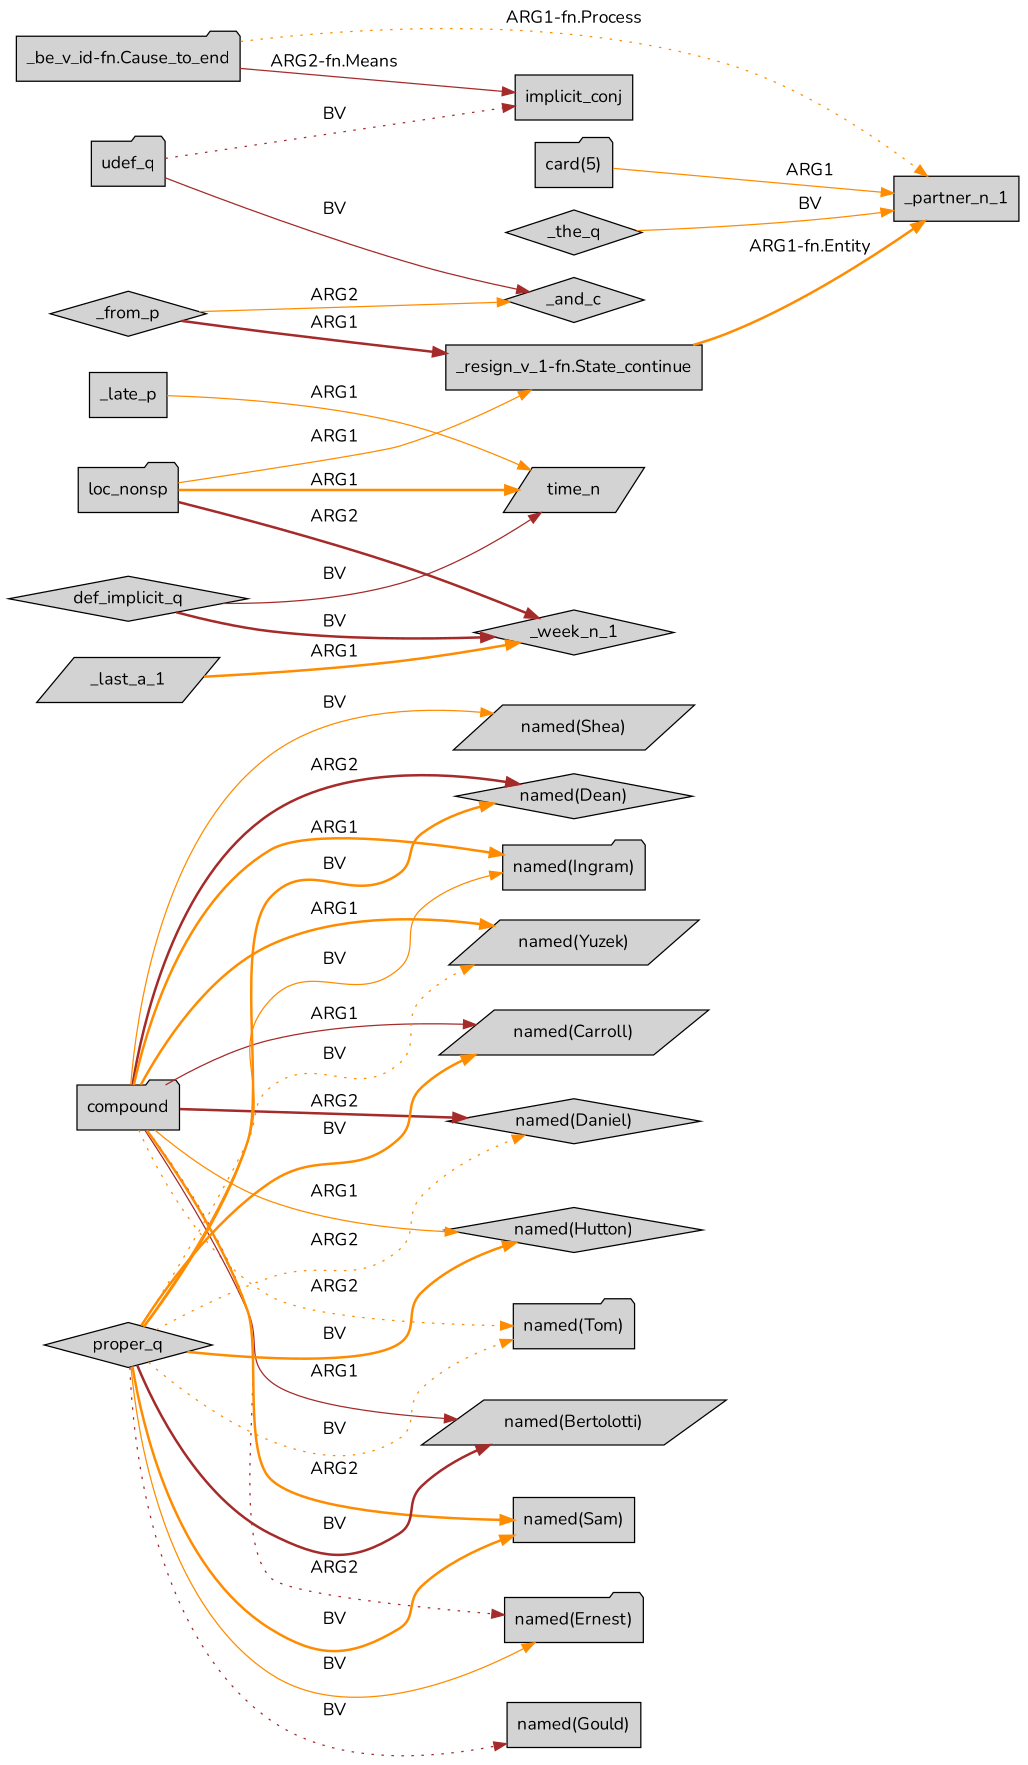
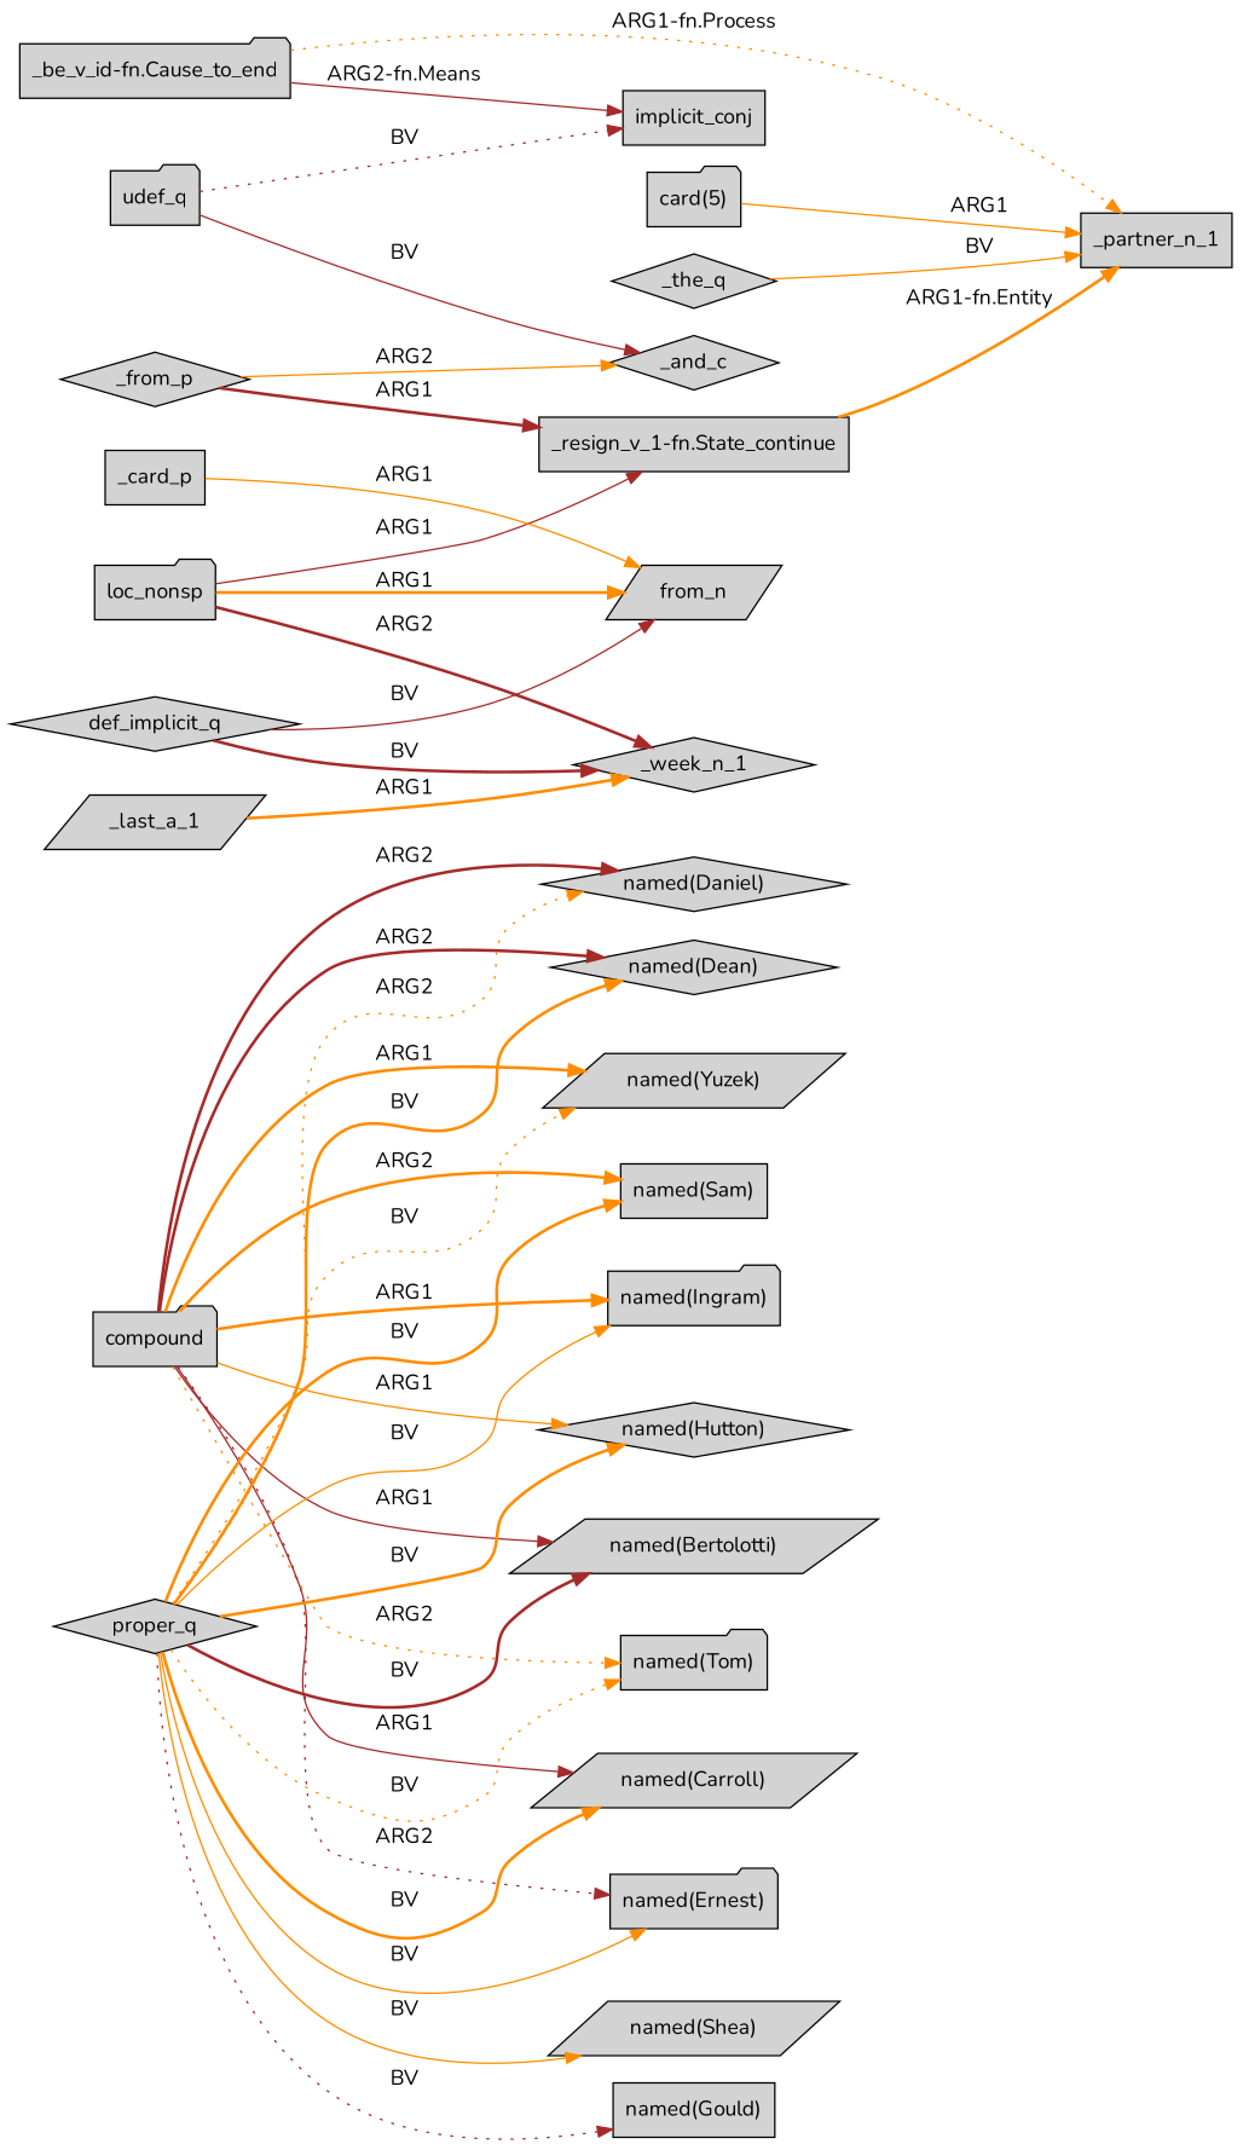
  digraph {
    fontname=Nunito
    rankdir=LR
    node [fontname=Nunito shape=diamond style=filled]
    edge [color=darkorange fontname=Nunito style=bold]
    compound [shape=folder]
    "named(Dean)"
    "named(Hutton)"
    "named(Tom)" [shape=folder]
    "named(Bertolotti)" [shape=parallelogram]
    "named(Ernest)" [shape=folder]
    "named(Ingram)" [shape=folder]
    "named(Yuzek)" [shape=parallelogram]
    "named(Daniel)"
    "named(Carroll)" [shape=parallelogram]
    "named(Sam)" [shape=box]
    "_resign_v_1-fn.State_continue" [shape=box]
    _partner_n_1 [shape=box]
    proper_q
    "named(Gould)" [shape=box]
    "named(Shea)" [shape=parallelogram]
    _from_p
    _and_c
    "_be_v_id-fn.Cause_to_end" [shape=folder]
    implicit_conj [shape=box]
    "card(5)" [shape=folder]
    loc_nonsp [shape=folder]
    _week_n_1
-   time_n [shape=parallelogram]
+   time_n [shape=parallelogram label=from_n]
    udef_q [shape=folder]
    _last_a_1 [shape=parallelogram]
    def_implicit_q
-   _late_p [shape=box]
+   _late_p [shape=box label=_card_p]
    _the_q
    compound -> "named(Dean)" [color=brown label=ARG2]
    compound -> "named(Hutton)" [label=ARG1 style=solid]
    compound -> "named(Tom)" [label=ARG2 style=dotted]
    compound -> "named(Bertolotti)" [color=brown label=ARG1 style=solid]
    compound -> "named(Ernest)" [color=brown label=ARG2 style=dotted]
    compound -> "named(Ingram)" [label=ARG1]
    compound -> "named(Yuzek)" [label=ARG1]
    compound -> "named(Daniel)" [color=brown label=ARG2]
    compound -> "named(Carroll)" [color=brown label=ARG1 style=solid]
    compound -> "named(Sam)" [label=ARG2]
    "_resign_v_1-fn.State_continue" -> _partner_n_1 [label="ARG1-fn.Entity"]
    proper_q -> "named(Dean)" [label=BV]
    proper_q -> "named(Hutton)" [label=BV]
    proper_q -> "named(Tom)" [label=BV style=dotted]
    proper_q -> "named(Bertolotti)" [color=brown label=BV]
    proper_q -> "named(Ernest)" [label=BV style=solid]
    proper_q -> "named(Ingram)" [label=BV style=solid]
    proper_q -> "named(Yuzek)" [label=BV style=dotted]
    proper_q -> "named(Daniel)" [label=ARG2 style=dotted]
    proper_q -> "named(Carroll)" [label=BV]
    proper_q -> "named(Sam)" [label=BV]
    proper_q -> "named(Gould)" [color=brown label=BV style=dotted]
-   compound -> "named(Shea)" [label=BV style=solid]
+   proper_q -> "named(Shea)" [label=BV style=solid]
    _from_p -> "_resign_v_1-fn.State_continue" [color=brown label=ARG1]
    _from_p -> _and_c [label=ARG2 style=solid]
    "_be_v_id-fn.Cause_to_end" -> _partner_n_1 [label="ARG1-fn.Process" style=dotted]
    "_be_v_id-fn.Cause_to_end" -> implicit_conj [color=brown label="ARG2-fn.Means" style=solid]
    "card(5)" -> _partner_n_1 [label=ARG1 style=solid]
-   loc_nonsp -> "_resign_v_1-fn.State_continue" [label=ARG1 style=solid]
+   loc_nonsp -> "_resign_v_1-fn.State_continue" [color=brown label=ARG1 style=solid]
    loc_nonsp -> _week_n_1 [color=brown label=ARG2]
    loc_nonsp -> time_n [label=ARG1]
    udef_q -> _and_c [color=brown label=BV style=solid]
    udef_q -> implicit_conj [color=brown label=BV style=dotted]
    _last_a_1 -> _week_n_1 [label=ARG1]
    def_implicit_q -> _week_n_1 [color=brown label=BV]
    def_implicit_q -> time_n [color=brown label=BV style=solid]
    _late_p -> time_n [label=ARG1 style=solid]
    _the_q -> _partner_n_1 [label=BV style=solid]
  }
